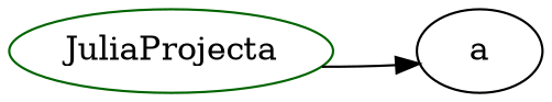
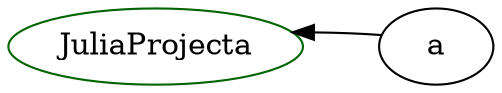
  digraph {
    rankdir=LR
    n1 [color=darkgreen label=JuliaProjecta shape=oval]
    a
-   n1 -> a
+   a -> n1
  }
